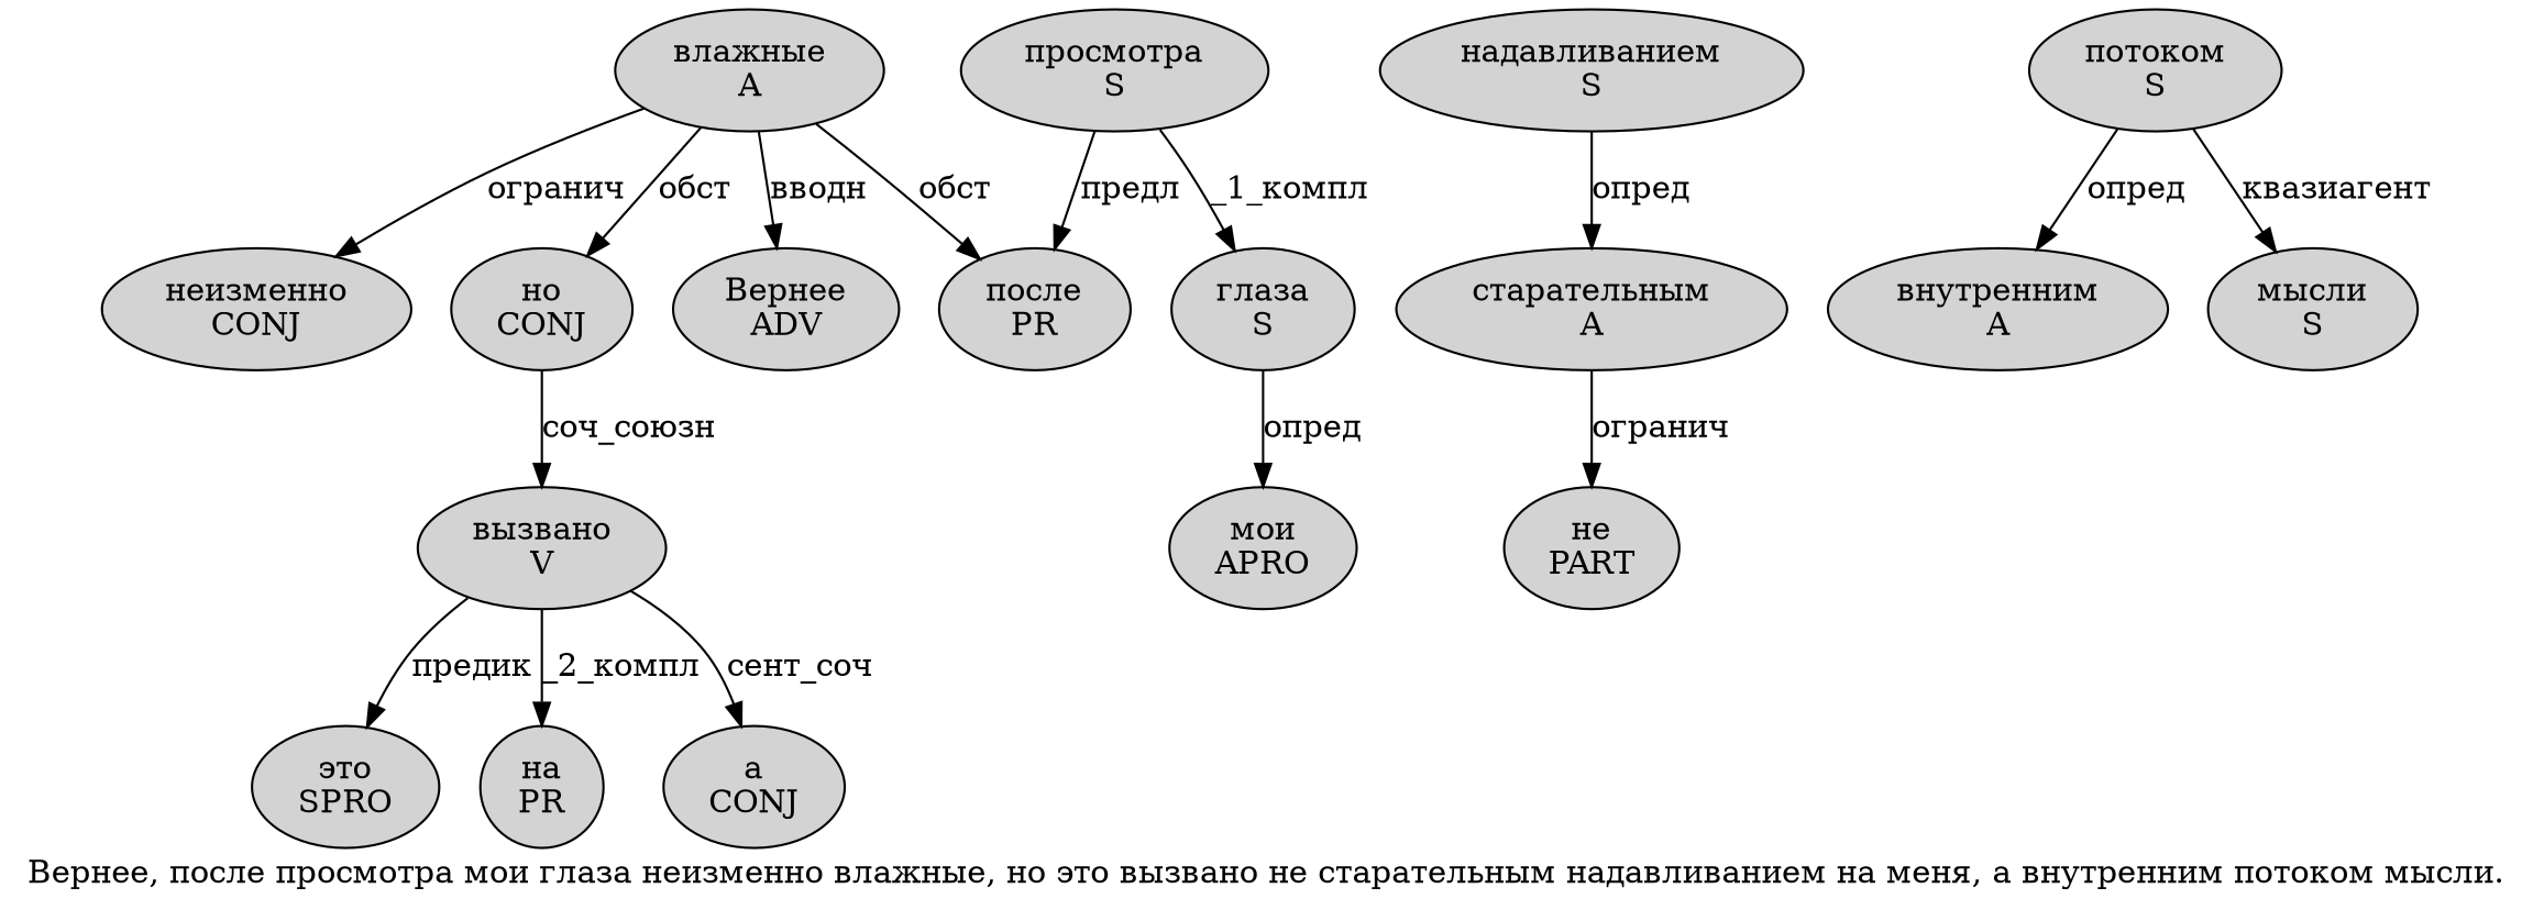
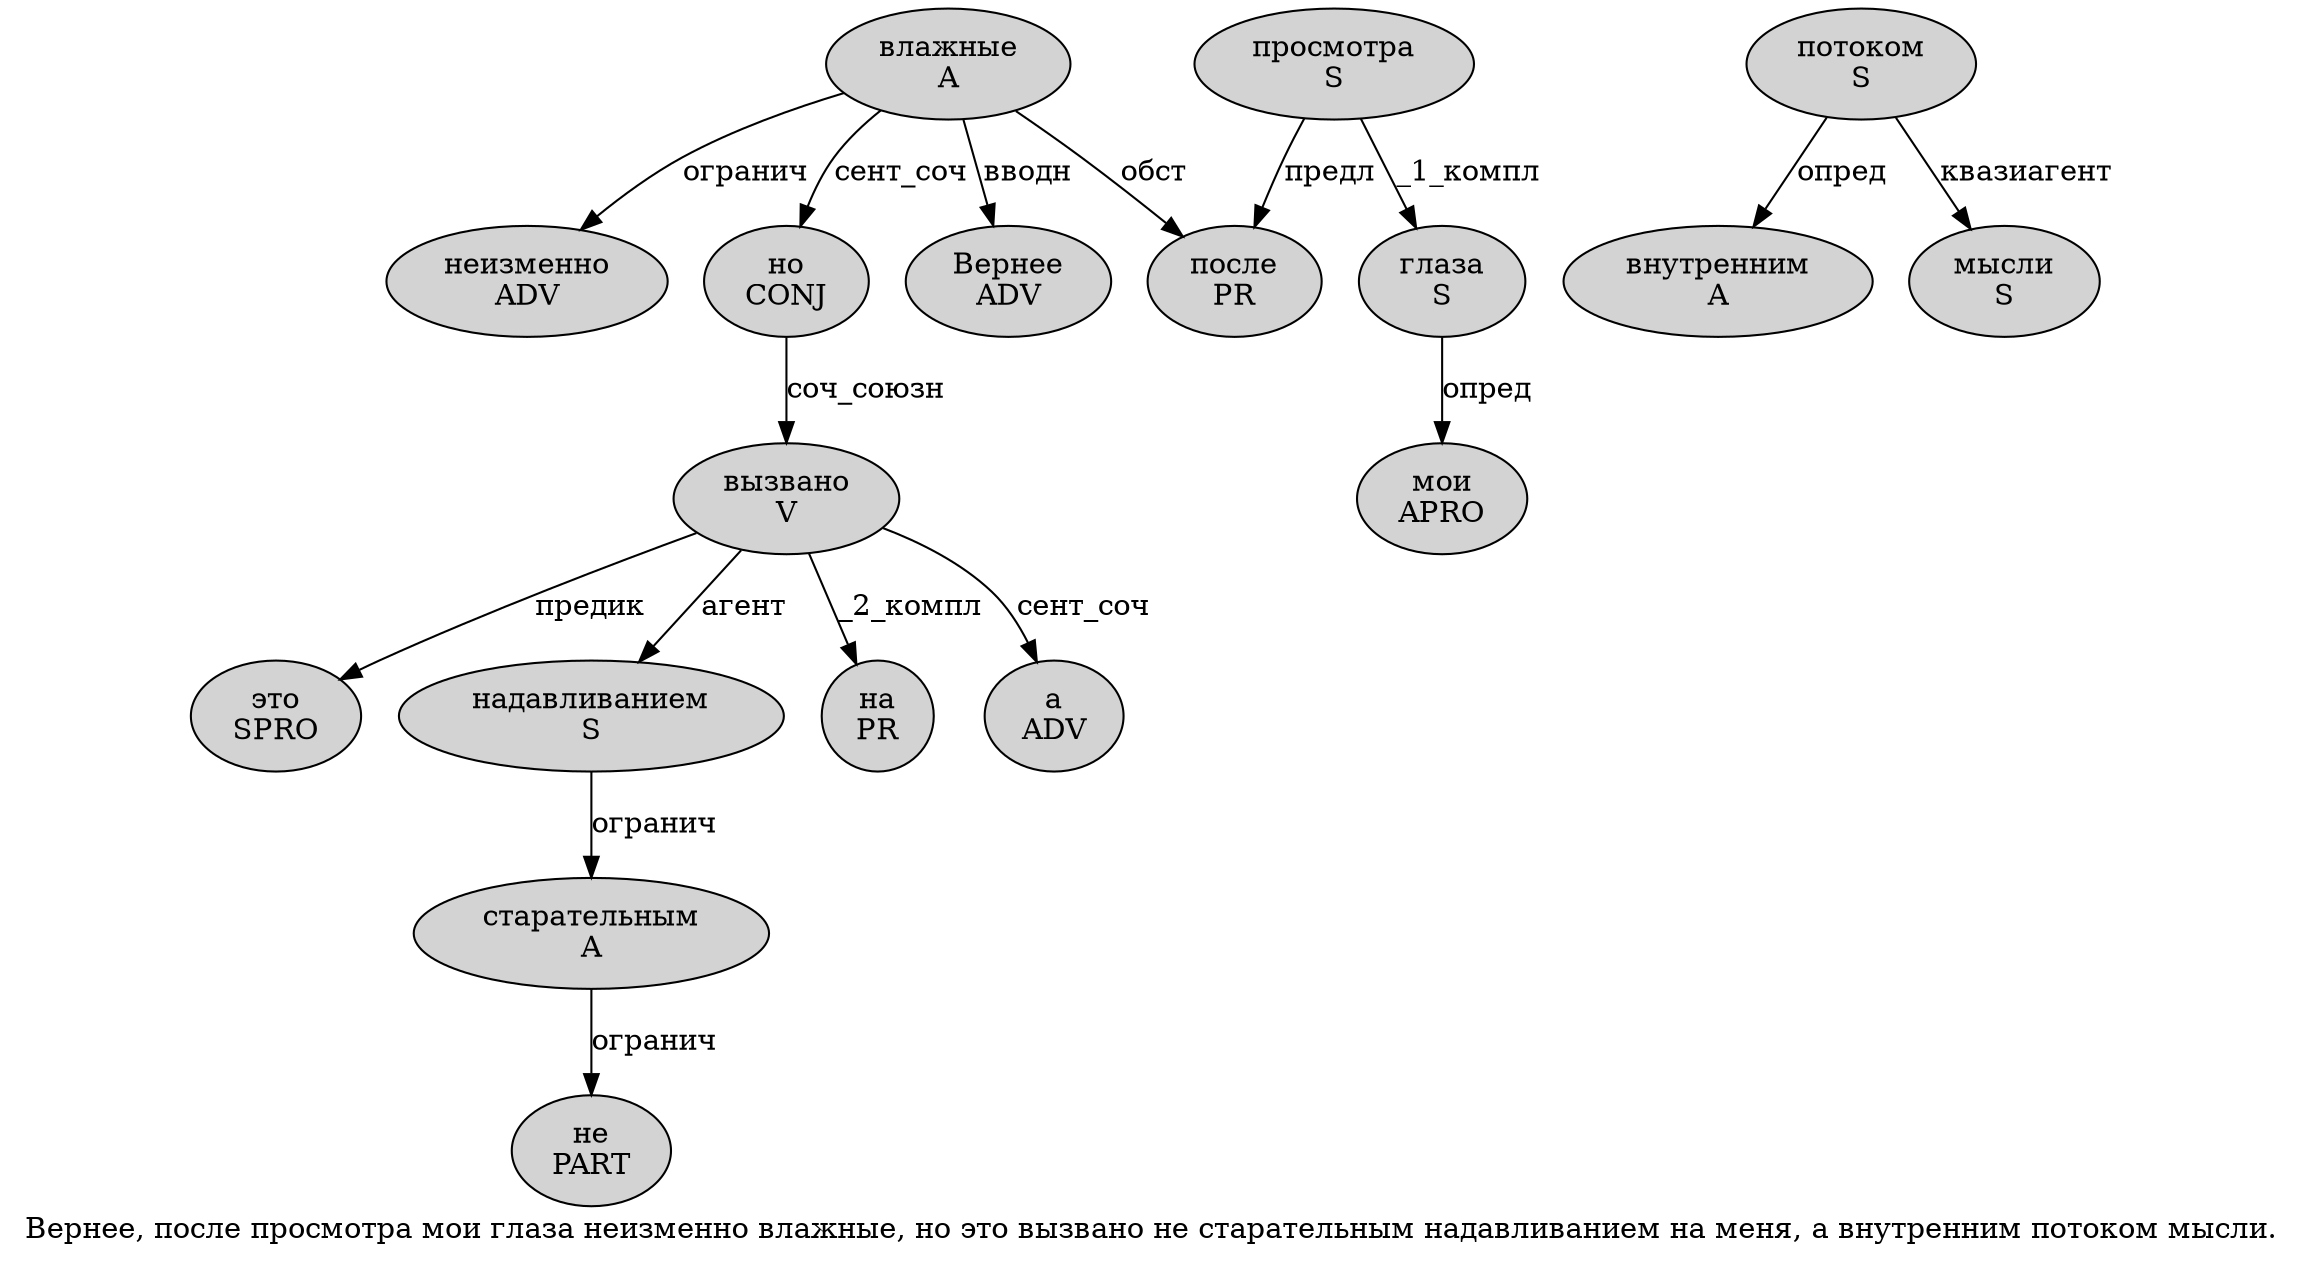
  digraph {
    label="Вернее, после просмотра мои глаза неизменно влажные, но это вызвано не старательным надавливанием на меня, а внутренним потоком мысли."
    node [fillcolor=lightgray penwidth=1 shape=ellipse style=filled]
    n1 [label="Вернее\nADV"]
    n2 [label="после\nPR"]
    n3 [label="просмотра\nS"]
    n4 [label="глаза\nS"]
    n5 [label="мои\nAPRO"]
-   n6 [label="неизменно\nCONJ"]
+   n6 [label="неизменно\nADV"]
    n7 [label="влажные\nA"]
    n8 [label="но\nCONJ"]
    n9 [label="вызвано\nV"]
    n10 [label="это\nSPRO"]
    n11 [label="надавливанием\nS"]
    n12 [label="на\nPR"]
-   n13 [label="а\nCONJ"]
+   n13 [label="а\nADV"]
    n14 [label="старательным\nA"]
    n15 [label="не\nPART"]
    n16 [label="внутренним\nA"]
    n17 [label="потоком\nS"]
    n18 [label="мысли\nS"]
    n3 -> n2 [label="предл"]
    n3 -> n4 [label="_1_компл"]
    n4 -> n5 [label="опред"]
    n7 -> n1 [label="вводн"]
    n7 -> n2 [label="обст"]
    n7 -> n6 [label="огранич"]
-   n7 -> n8 [label="обст"]
+   n7 -> n8 [label="сент_соч"]
    n8 -> n9 [label="соч_союзн"]
    n9 -> n10 [label="предик"]
+   n9 -> n11 [label="агент"]
    n9 -> n12 [label="_2_компл"]
    n9 -> n13 [label="сент_соч"]
-   n11 -> n14 [label="опред"]
+   n11 -> n14 [label="огранич"]
    n14 -> n15 [label="огранич"]
    n17 -> n16 [label="опред"]
    n17 -> n18 [label="квазиагент"]
  }
